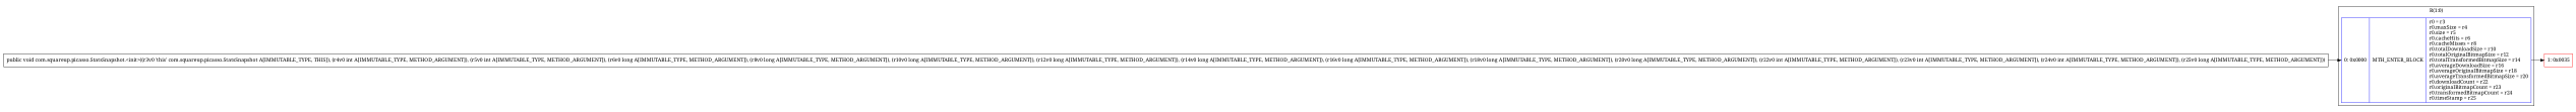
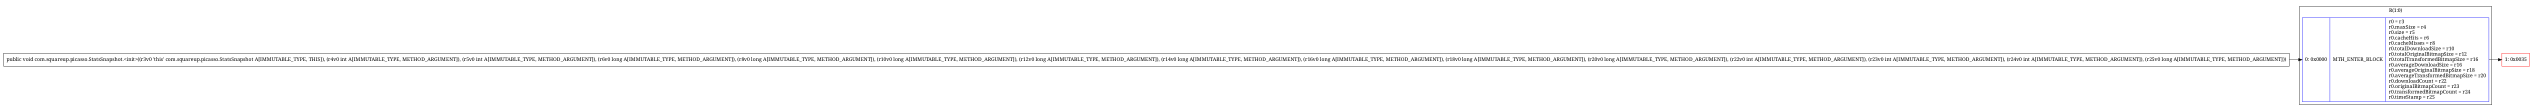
  digraph {
    rankdir=LR
    fontname="Noto Serif"
    node [shape=record fontname="Noto Serif"]
    edge [fontname="Noto Serif"]
-   n1 [color=blue label="{0\:\ 0x0000|MTH_ENTER_BLOCK\l|r0 = r3\lr0.maxSize = r4\lr0.size = r5\lr0.cacheHits = r6\lr0.cacheMisses = r8\lr0.totalDownloadSize = r10\lr0.totalOriginalBitmapSize = r12\lr0.totalTransformedBitmapSize = r14\lr0.averageDownloadSize = r16\lr0.averageOriginalBitmapSize = r18\lr0.averageTransformedBitmapSize = r20\lr0.downloadCount = r22\lr0.originalBitmapCount = r23\lr0.transformedBitmapCount = r24\lr0.timeStamp = r25\l}"]
+   n1 [color=blue label="{0\:\ 0x0000|MTH_ENTER_BLOCK\l|r0 = r3\lr0.maxSize = r4\lr0.size = r5\lr0.cacheHits = r6\lr0.cacheMisses = r8\lr0.totalDownloadSize = r10\lr0.totalOriginalBitmapSize = r12\lr0.totalTransformedBitmapSize = r16\lr0.averageDownloadSize = r16\lr0.averageOriginalBitmapSize = r18\lr0.averageTransformedBitmapSize = r20\lr0.downloadCount = r22\lr0.originalBitmapCount = r23\lr0.transformedBitmapCount = r24\lr0.timeStamp = r25\l}"]
    n2 [color=red label="{1\:\ 0x0035}"]
    n3 [label="{public void com.squareup.picasso.StatsSnapshot.\<init\>((r3v0 'this' com.squareup.picasso.StatsSnapshot A[IMMUTABLE_TYPE, THIS]), (r4v0 int A[IMMUTABLE_TYPE, METHOD_ARGUMENT]), (r5v0 int A[IMMUTABLE_TYPE, METHOD_ARGUMENT]), (r6v0 long A[IMMUTABLE_TYPE, METHOD_ARGUMENT]), (r8v0 long A[IMMUTABLE_TYPE, METHOD_ARGUMENT]), (r10v0 long A[IMMUTABLE_TYPE, METHOD_ARGUMENT]), (r12v0 long A[IMMUTABLE_TYPE, METHOD_ARGUMENT]), (r14v0 long A[IMMUTABLE_TYPE, METHOD_ARGUMENT]), (r16v0 long A[IMMUTABLE_TYPE, METHOD_ARGUMENT]), (r18v0 long A[IMMUTABLE_TYPE, METHOD_ARGUMENT]), (r20v0 long A[IMMUTABLE_TYPE, METHOD_ARGUMENT]), (r22v0 int A[IMMUTABLE_TYPE, METHOD_ARGUMENT]), (r23v0 int A[IMMUTABLE_TYPE, METHOD_ARGUMENT]), (r24v0 int A[IMMUTABLE_TYPE, METHOD_ARGUMENT]), (r25v0 long A[IMMUTABLE_TYPE, METHOD_ARGUMENT])) }"]
    subgraph cluster_1 {
      label="R(1:0)"
      n1
    }
    n1 -> n2
    n3 -> n1
  }
